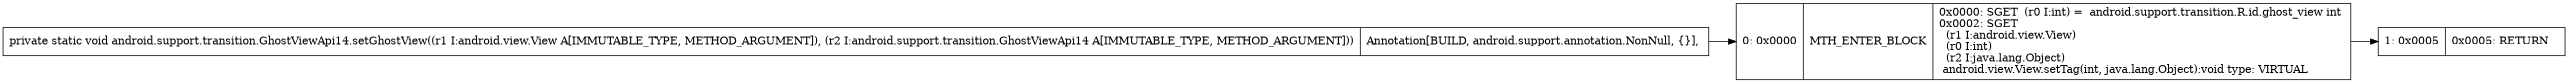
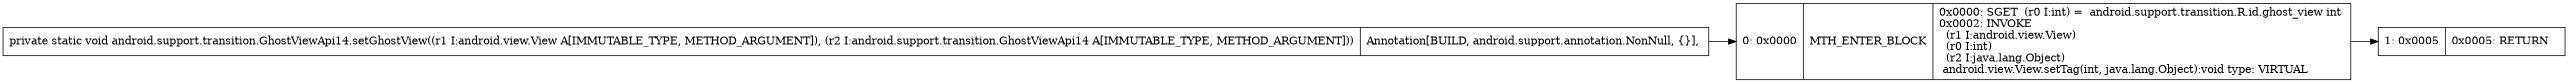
  digraph {
    rankdir=LR
    node [shape=record]
-   n1 [label="{0\:\ 0x0000|MTH_ENTER_BLOCK\l|0x0000: SGET  (r0 I:int) =  android.support.transition.R.id.ghost_view int \l0x0002: SGET  \l  (r1 I:android.view.View)\l  (r0 I:int)\l  (r2 I:java.lang.Object)\l android.view.View.setTag(int, java.lang.Object):void type: VIRTUAL \l}"]
+   n1 [label="{0\:\ 0x0000|MTH_ENTER_BLOCK\l|0x0000: SGET  (r0 I:int) =  android.support.transition.R.id.ghost_view int \l0x0002: INVOKE  \l  (r1 I:android.view.View)\l  (r0 I:int)\l  (r2 I:java.lang.Object)\l android.view.View.setTag(int, java.lang.Object):void type: VIRTUAL \l}"]
    n2 [label="{1\:\ 0x0005|0x0005: RETURN   \l}"]
    n3 [label="{private static void android.support.transition.GhostViewApi14.setGhostView((r1 I:android.view.View A[IMMUTABLE_TYPE, METHOD_ARGUMENT]), (r2 I:android.support.transition.GhostViewApi14 A[IMMUTABLE_TYPE, METHOD_ARGUMENT]))  | Annotation[BUILD, android.support.annotation.NonNull, \{\}], \l}"]
    n1 -> n2
    n3 -> n1
  }
